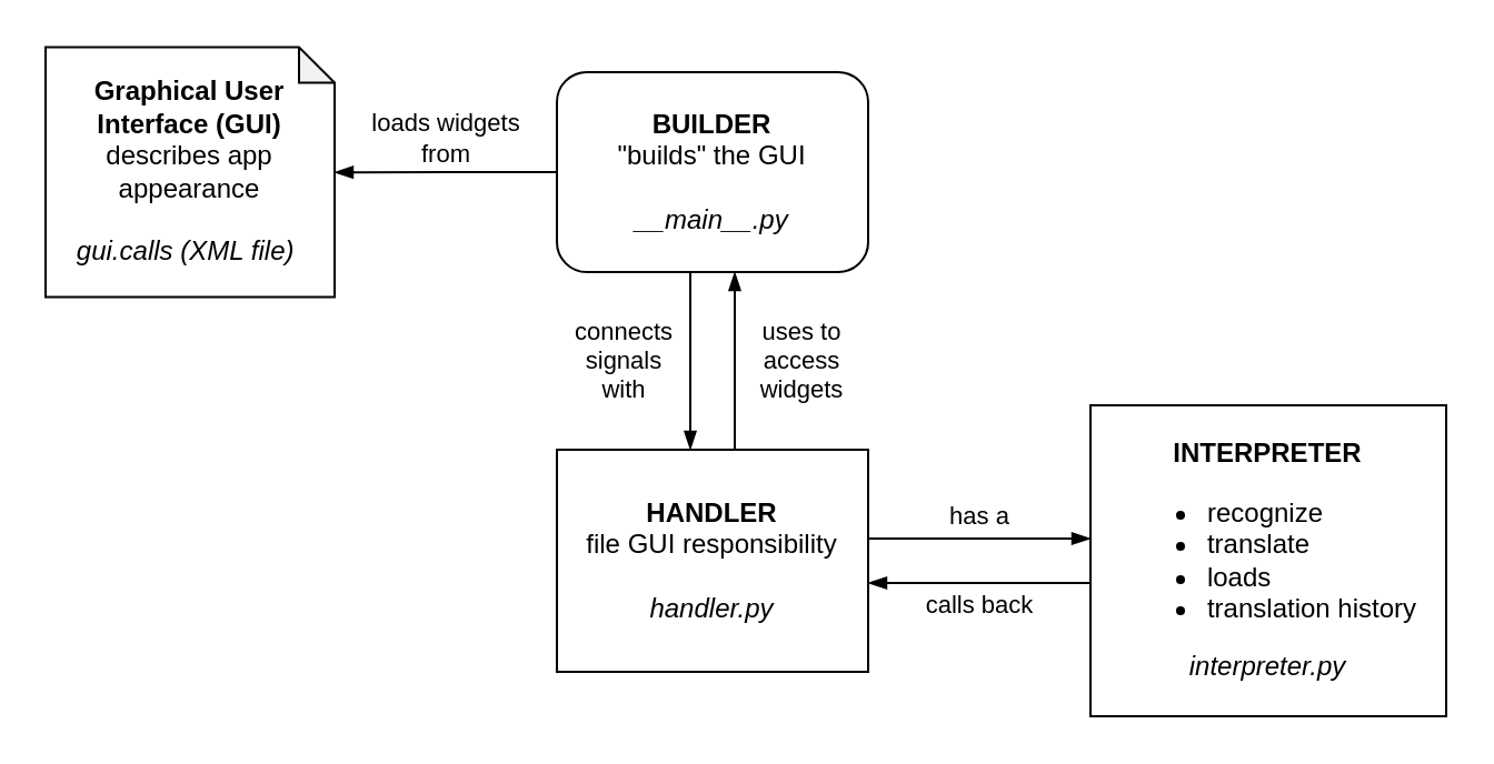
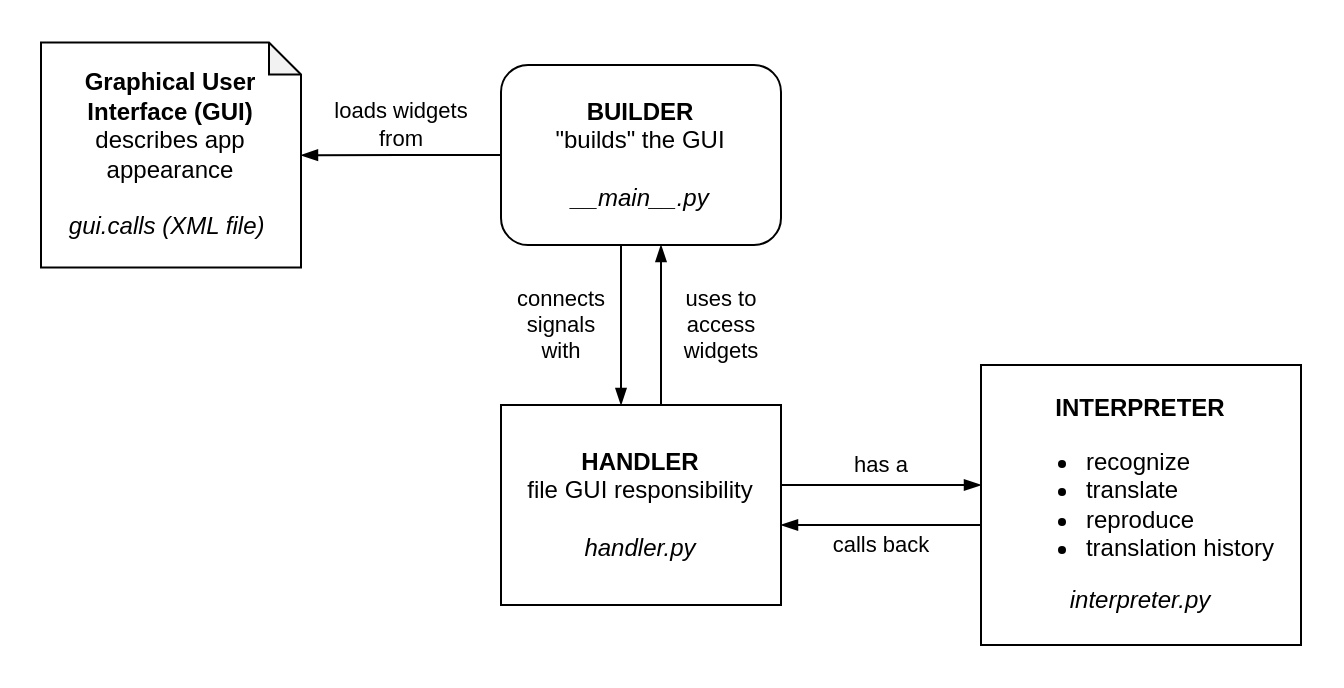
  <mxCell id="0" />
  <mxCell id="1" parent="0" />
  <mxCell id="2" value="&lt;b&gt;Graphical User Interface (GUI)&lt;/b&gt;&lt;br&gt;describes app appearance&lt;br&gt;&lt;br&gt;&lt;i&gt;gui.calls (XML file)&amp;nbsp;&lt;/i&gt;" style="shape=note;whiteSpace=wrap;html=1;backgroundOutline=1;darkOpacity=0.05;size=16;" parent="1" vertex="1"><mxGeometry x="20" y="20.75" width="130" height="112.5" as="geometry" /></mxCell>
  <mxCell id="3" value="uses to&lt;br&gt;access&lt;br&gt;widgets" style="edgeStyle=orthogonalEdgeStyle;shape=connector;rounded=0;orthogonalLoop=1;jettySize=auto;html=1;labelBackgroundColor=default;labelBorderColor=none;strokeColor=default;fontFamily=Helvetica;fontSize=11;fontColor=default;endArrow=blockThin;endFill=1;" parent="1" source="5" target="10" edge="1"><mxGeometry y="-30" relative="1" as="geometry"><Array as="points"><mxPoint x="330" y="162" /><mxPoint x="330" y="162" /></Array><mxPoint as="offset" /></mxGeometry></mxCell>
  <mxCell id="4" value="has a" style="edgeStyle=orthogonalEdgeStyle;shape=connector;rounded=0;orthogonalLoop=1;jettySize=auto;html=1;labelBackgroundColor=default;labelBorderColor=none;strokeColor=default;fontFamily=Helvetica;fontSize=11;fontColor=default;endArrow=blockThin;endFill=1;" parent="1" source="5" target="7" edge="1"><mxGeometry x="0.001" y="10" relative="1" as="geometry"><Array as="points"><mxPoint x="440" y="242" /><mxPoint x="440" y="242" /></Array><mxPoint as="offset" /></mxGeometry></mxCell>
  <mxCell id="5" value="&lt;b&gt;HANDLER&lt;/b&gt;&lt;br&gt;file GUI responsibility&lt;br&gt;&lt;br&gt;&lt;div style=&quot;&quot;&gt;&lt;span style=&quot;background-color: initial;&quot;&gt;&lt;i&gt;handler.py&lt;/i&gt;&lt;/span&gt;&lt;/div&gt;" style="rounded=0;whiteSpace=wrap;html=1;" parent="1" vertex="1"><mxGeometry x="250" y="202" width="140" height="100" as="geometry" /></mxCell>
  <mxCell id="6" value="calls back" style="edgeStyle=orthogonalEdgeStyle;shape=connector;rounded=0;orthogonalLoop=1;jettySize=auto;html=1;labelBackgroundColor=default;labelBorderColor=none;strokeColor=default;fontFamily=Helvetica;fontSize=11;fontColor=default;endArrow=blockThin;endFill=1;" parent="1" source="7" target="5" edge="1"><mxGeometry x="-0.001" y="10" relative="1" as="geometry"><Array as="points"><mxPoint x="440" y="262" /><mxPoint x="440" y="262" /></Array><mxPoint as="offset" /></mxGeometry></mxCell>
- <mxCell id="7" value="&lt;b&gt;INTERPRETER&lt;/b&gt;&lt;br&gt;&lt;div style=&quot;text-align: left;&quot;&gt;&lt;ul&gt;&lt;li&gt;&lt;span style=&quot;background-color: initial;&quot;&gt;recognize&lt;/span&gt;&lt;/li&gt;&lt;li&gt;&lt;span style=&quot;background-color: initial;&quot;&gt;translate&lt;/span&gt;&lt;/li&gt;&lt;li&gt;&lt;span style=&quot;background-color: initial;&quot;&gt;loads&lt;/span&gt;&lt;/li&gt;&lt;li&gt;&lt;span style=&quot;background-color: initial;&quot;&gt;translation history&lt;/span&gt;&lt;/li&gt;&lt;/ul&gt;&lt;/div&gt;&lt;div style=&quot;&quot;&gt;&lt;i&gt;interpreter.py&lt;/i&gt;&lt;/div&gt;" style="rounded=0;whiteSpace=wrap;html=1;" parent="1" vertex="1"><mxGeometry x="490" y="182" width="160" height="140" as="geometry" /></mxCell>
+ <mxCell id="7" value="&lt;b&gt;INTERPRETER&lt;/b&gt;&lt;br&gt;&lt;div style=&quot;text-align: left;&quot;&gt;&lt;ul&gt;&lt;li&gt;&lt;span style=&quot;background-color: initial;&quot;&gt;recognize&lt;/span&gt;&lt;/li&gt;&lt;li&gt;&lt;span style=&quot;background-color: initial;&quot;&gt;translate&lt;/span&gt;&lt;/li&gt;&lt;li&gt;&lt;span style=&quot;background-color: initial;&quot;&gt;reproduce&lt;/span&gt;&lt;/li&gt;&lt;li&gt;&lt;span style=&quot;background-color: initial;&quot;&gt;translation history&lt;/span&gt;&lt;/li&gt;&lt;/ul&gt;&lt;/div&gt;&lt;div style=&quot;&quot;&gt;&lt;i&gt;interpreter.py&lt;/i&gt;&lt;/div&gt;" style="rounded=0;whiteSpace=wrap;html=1;" parent="1" vertex="1"><mxGeometry x="490" y="182" width="160" height="140" as="geometry" /></mxCell>
  <mxCell id="8" value="loads widgets&lt;br&gt;from" style="edgeStyle=orthogonalEdgeStyle;rounded=0;orthogonalLoop=1;jettySize=auto;html=1;labelBorderColor=none;endArrow=blockThin;endFill=1;" parent="1" source="10" target="2" edge="1"><mxGeometry y="-15" relative="1" as="geometry"><mxPoint as="offset" /></mxGeometry></mxCell>
  <mxCell id="9" value="connects&lt;br&gt;signals&lt;br&gt;with" style="edgeStyle=orthogonalEdgeStyle;shape=connector;rounded=0;orthogonalLoop=1;jettySize=auto;html=1;labelBackgroundColor=default;labelBorderColor=none;strokeColor=default;fontFamily=Helvetica;fontSize=11;fontColor=default;endArrow=blockThin;endFill=1;" parent="1" source="10" target="5" edge="1"><mxGeometry y="-30" relative="1" as="geometry"><Array as="points"><mxPoint x="310" y="162" /><mxPoint x="310" y="162" /></Array><mxPoint as="offset" /></mxGeometry></mxCell>
  <mxCell id="10" value="&lt;b&gt;BUILDER&lt;/b&gt;&lt;br&gt;&quot;builds&quot; the GUI&lt;br&gt;&lt;br&gt;&lt;div&gt;&lt;span style=&quot;background-color: initial;&quot;&gt;&lt;i&gt;__main__.py&lt;/i&gt;&lt;/span&gt;&lt;/div&gt;" style="rounded=1;whiteSpace=wrap;html=1;" parent="1" vertex="1"><mxGeometry x="250" y="32" width="140" height="90" as="geometry" /></mxCell>
